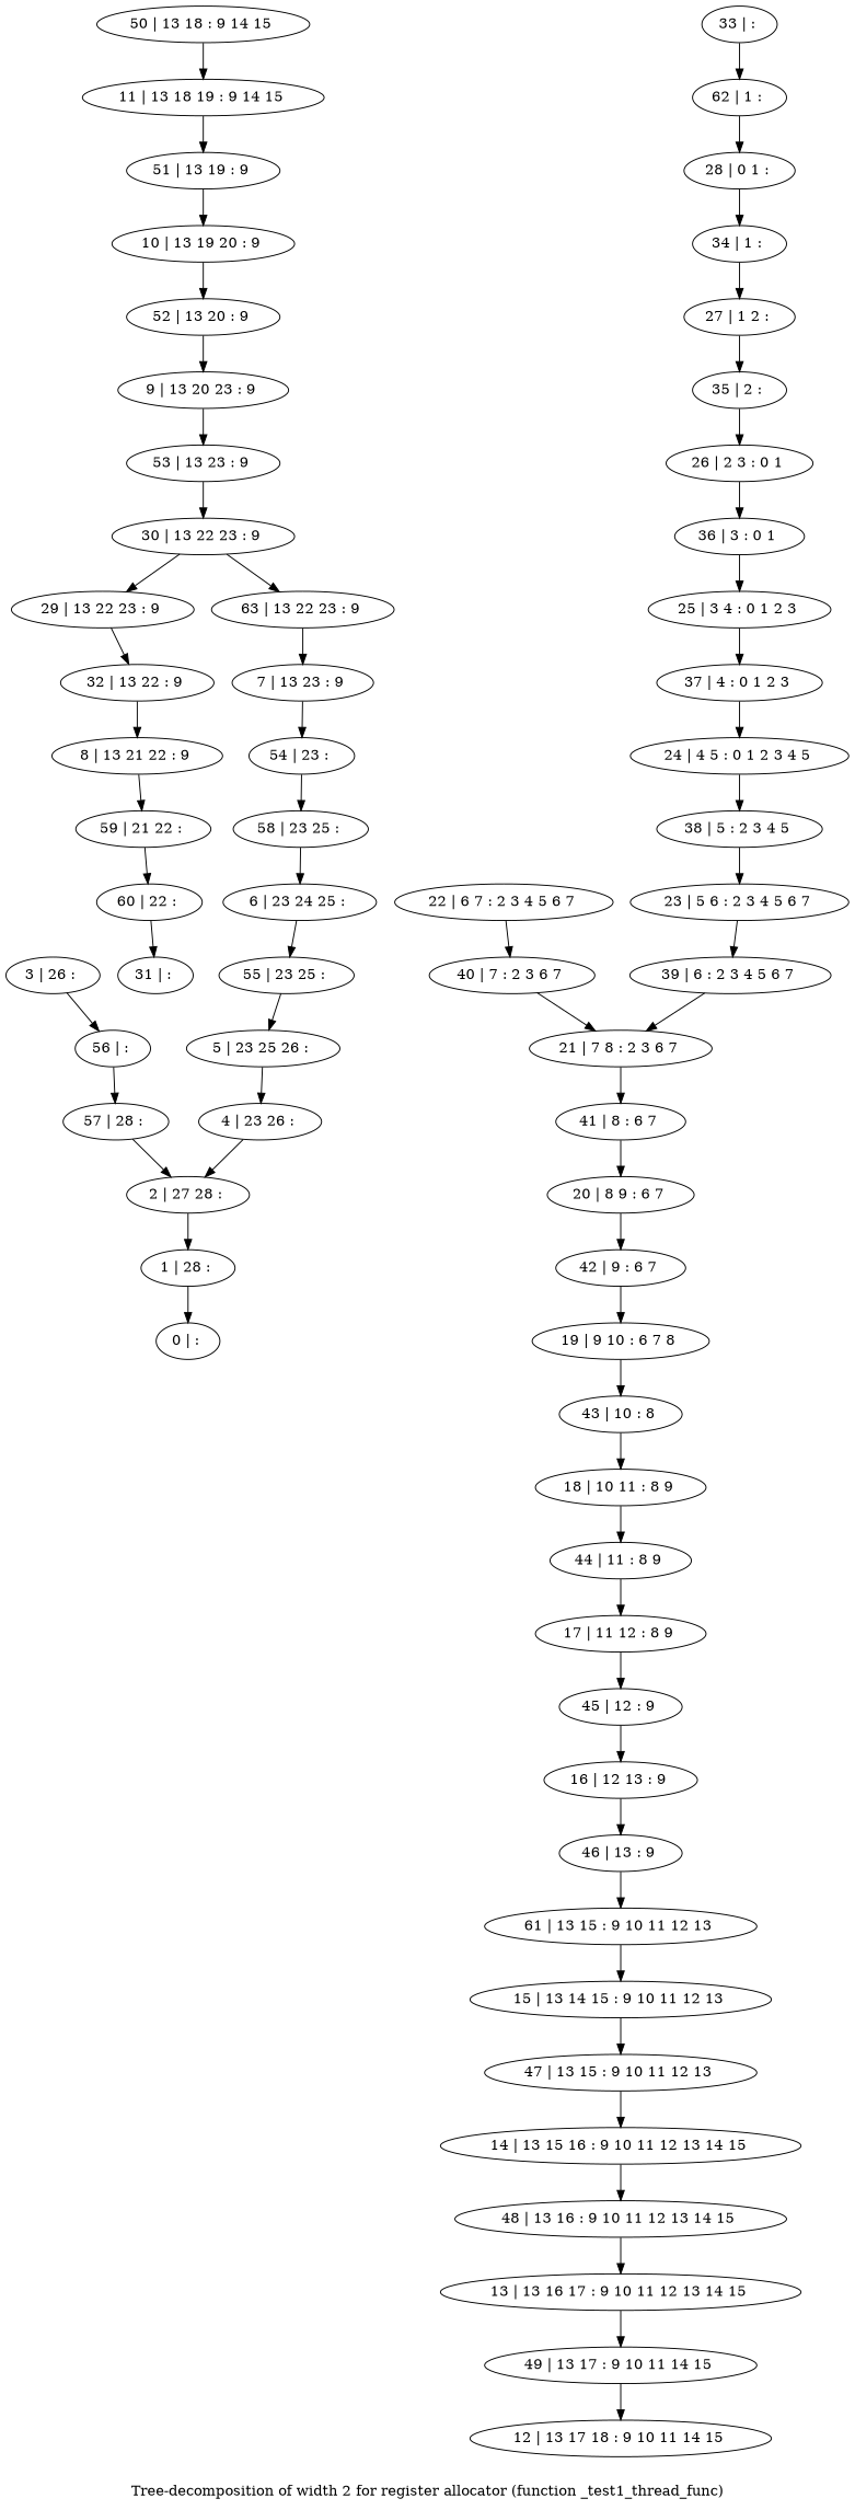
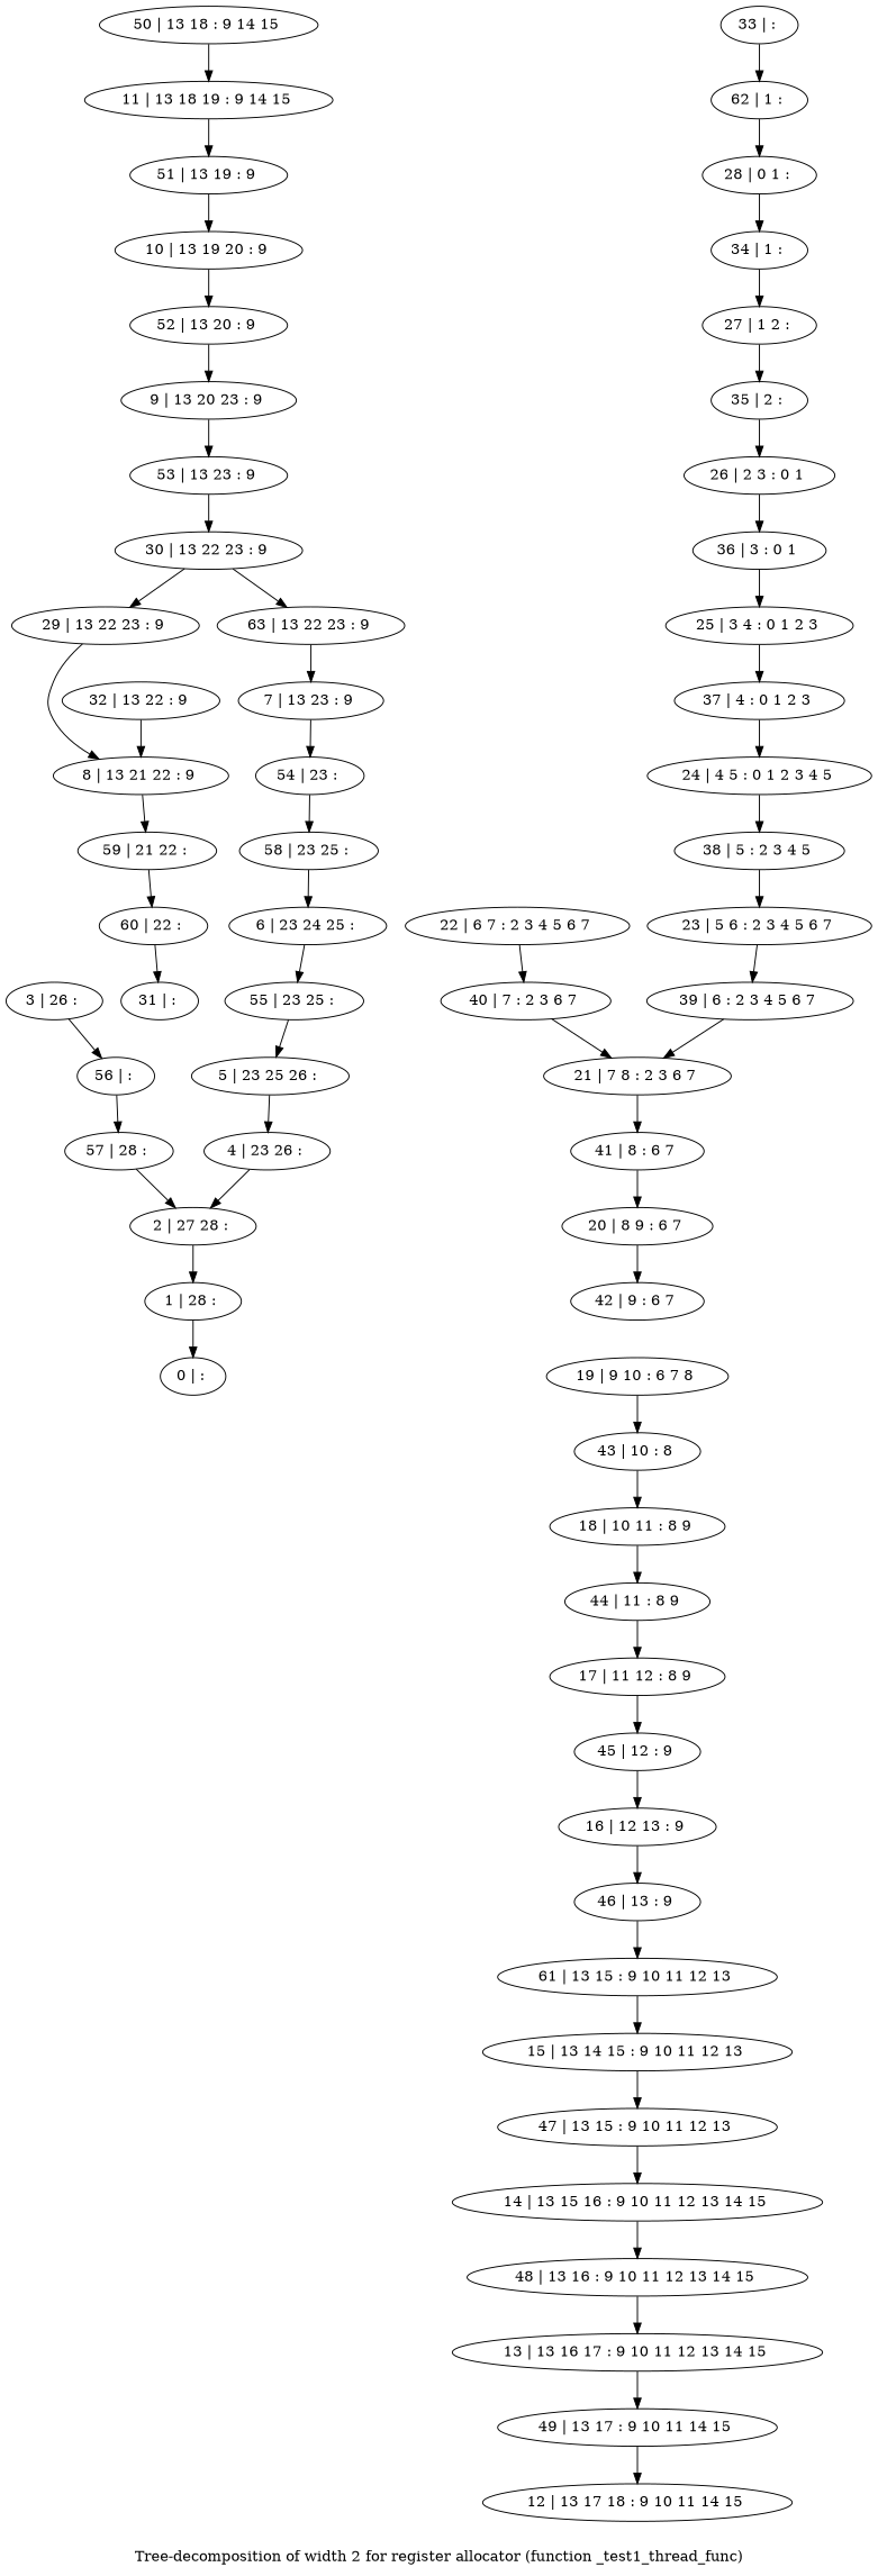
  digraph {
    label="Tree-decomposition of width 2 for register allocator (function _test1_thread_func)"
    n1 [label="0 | : "]
    n2 [label="1 | 28 : "]
    n3 [label="2 | 27 28 : "]
    n4 [label="3 | 26 : "]
    n5 [label="56 | : "]
    n6 [label="57 | 28 : "]
    n7 [label="4 | 23 26 : "]
    n8 [label="5 | 23 25 26 : "]
    n9 [label="6 | 23 24 25 : "]
    n10 [label="55 | 23 25 : "]
    n11 [label="7 | 13 23 : 9 "]
    n12 [label="54 | 23 : "]
    n13 [label="58 | 23 25 : "]
    n14 [label="8 | 13 21 22 : 9 "]
    n15 [label="59 | 21 22 : "]
    n16 [label="60 | 22 : "]
    n17 [label="9 | 13 20 23 : 9 "]
    n18 [label="53 | 13 23 : 9 "]
    n19 [label="30 | 13 22 23 : 9 "]
    n20 [label="10 | 13 19 20 : 9 "]
    n21 [label="52 | 13 20 : 9 "]
    n22 [label="11 | 13 18 19 : 9 14 15 "]
    n23 [label="51 | 13 19 : 9 "]
    n24 [label="12 | 13 17 18 : 9 10 11 14 15 "]
    n25 [label="50 | 13 18 : 9 14 15 "]
    n26 [label="13 | 13 16 17 : 9 10 11 12 13 14 15 "]
    n27 [label="49 | 13 17 : 9 10 11 14 15 "]
    n28 [label="14 | 13 15 16 : 9 10 11 12 13 14 15 "]
    n29 [label="48 | 13 16 : 9 10 11 12 13 14 15 "]
    n30 [label="15 | 13 14 15 : 9 10 11 12 13 "]
    n31 [label="47 | 13 15 : 9 10 11 12 13 "]
    n32 [label="16 | 12 13 : 9 "]
    n33 [label="46 | 13 : 9 "]
    n34 [label="61 | 13 15 : 9 10 11 12 13 "]
    n35 [label="17 | 11 12 : 8 9 "]
    n36 [label="45 | 12 : 9 "]
    n37 [label="18 | 10 11 : 8 9 "]
    n38 [label="44 | 11 : 8 9 "]
    n39 [label="19 | 9 10 : 6 7 8 "]
    n40 [label="43 | 10 : 8 "]
    n41 [label="20 | 8 9 : 6 7 "]
    n42 [label="42 | 9 : 6 7 "]
    n43 [label="21 | 7 8 : 2 3 6 7 "]
    n44 [label="41 | 8 : 6 7 "]
    n45 [label="22 | 6 7 : 2 3 4 5 6 7 "]
    n46 [label="40 | 7 : 2 3 6 7 "]
    n47 [label="23 | 5 6 : 2 3 4 5 6 7 "]
    n48 [label="39 | 6 : 2 3 4 5 6 7 "]
    n49 [label="24 | 4 5 : 0 1 2 3 4 5 "]
    n50 [label="38 | 5 : 2 3 4 5 "]
    n51 [label="25 | 3 4 : 0 1 2 3 "]
    n52 [label="37 | 4 : 0 1 2 3 "]
    n53 [label="26 | 2 3 : 0 1 "]
    n54 [label="36 | 3 : 0 1 "]
    n55 [label="27 | 1 2 : "]
    n56 [label="35 | 2 : "]
    n57 [label="28 | 0 1 : "]
    n58 [label="34 | 1 : "]
    n59 [label="29 | 13 22 23 : 9 "]
    n60 [label="32 | 13 22 : 9 "]
    n61 [label="63 | 13 22 23 : 9 "]
    n62 [label="31 | : "]
    n63 [label="33 | : "]
    n64 [label="62 | 1 : "]
    n2 -> n1
    n3 -> n2
    n4 -> n5
    n5 -> n6
    n6 -> n3
    n7 -> n3
    n8 -> n7
    n9 -> n10
    n10 -> n8
    n11 -> n12
    n12 -> n13
    n13 -> n9
    n14 -> n15
    n15 -> n16
    n16 -> n62
    n17 -> n18
    n18 -> n19
    n19 -> n59
    n19 -> n61
    n20 -> n21
    n21 -> n17
    n22 -> n23
    n23 -> n20
    n25 -> n22
    n26 -> n27
    n27 -> n24
    n28 -> n29
    n29 -> n26
    n30 -> n31
    n31 -> n28
    n32 -> n33
    n33 -> n34
    n34 -> n30
    n35 -> n36
    n36 -> n32
    n37 -> n38
    n38 -> n35
    n39 -> n40
    n40 -> n37
    n41 -> n42
-   n42 -> n39
    n43 -> n44
    n44 -> n41
    n45 -> n46
    n46 -> n43
    n47 -> n48
    n48 -> n43
    n49 -> n50
    n50 -> n47
    n51 -> n52
    n52 -> n49
    n53 -> n54
    n54 -> n51
    n55 -> n56
    n56 -> n53
    n57 -> n58
    n58 -> n55
-   n59 -> n60
+   n59 -> n14
    n60 -> n14
    n61 -> n11
    n63 -> n64
    n64 -> n57
  }
